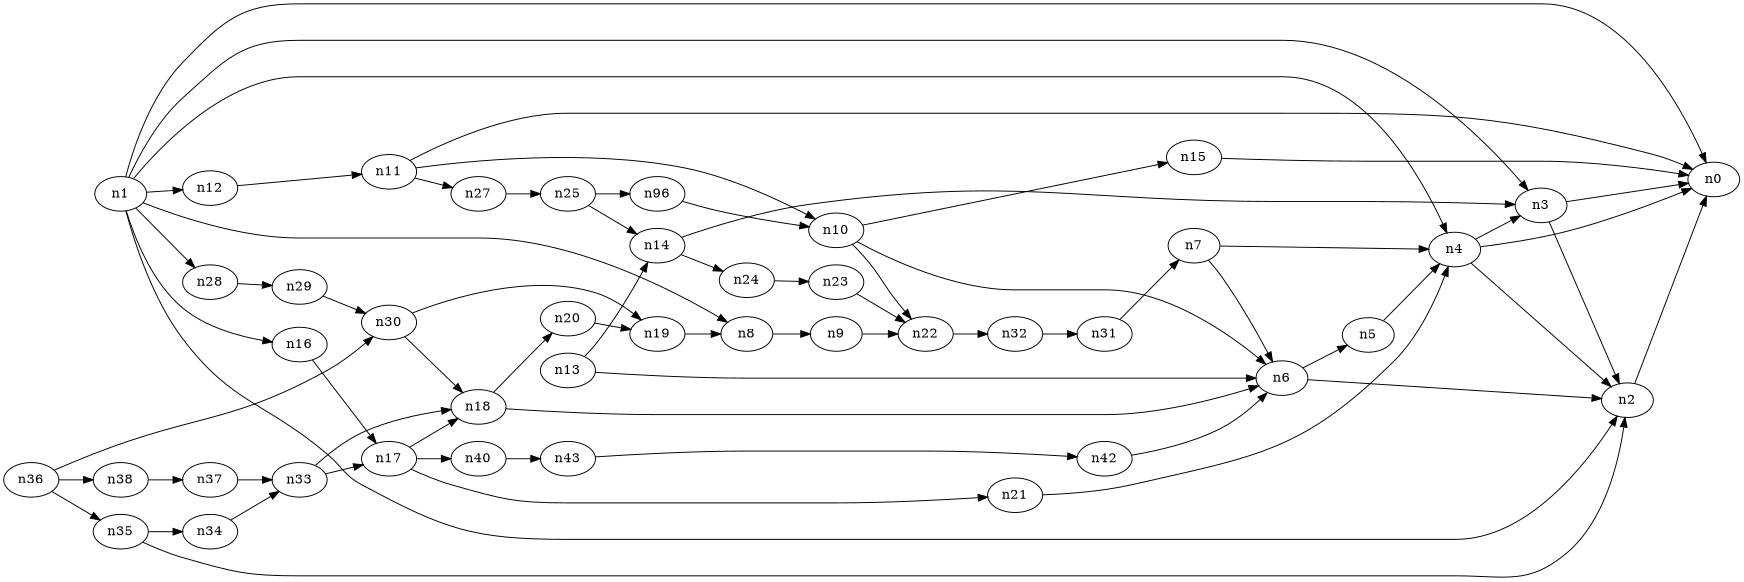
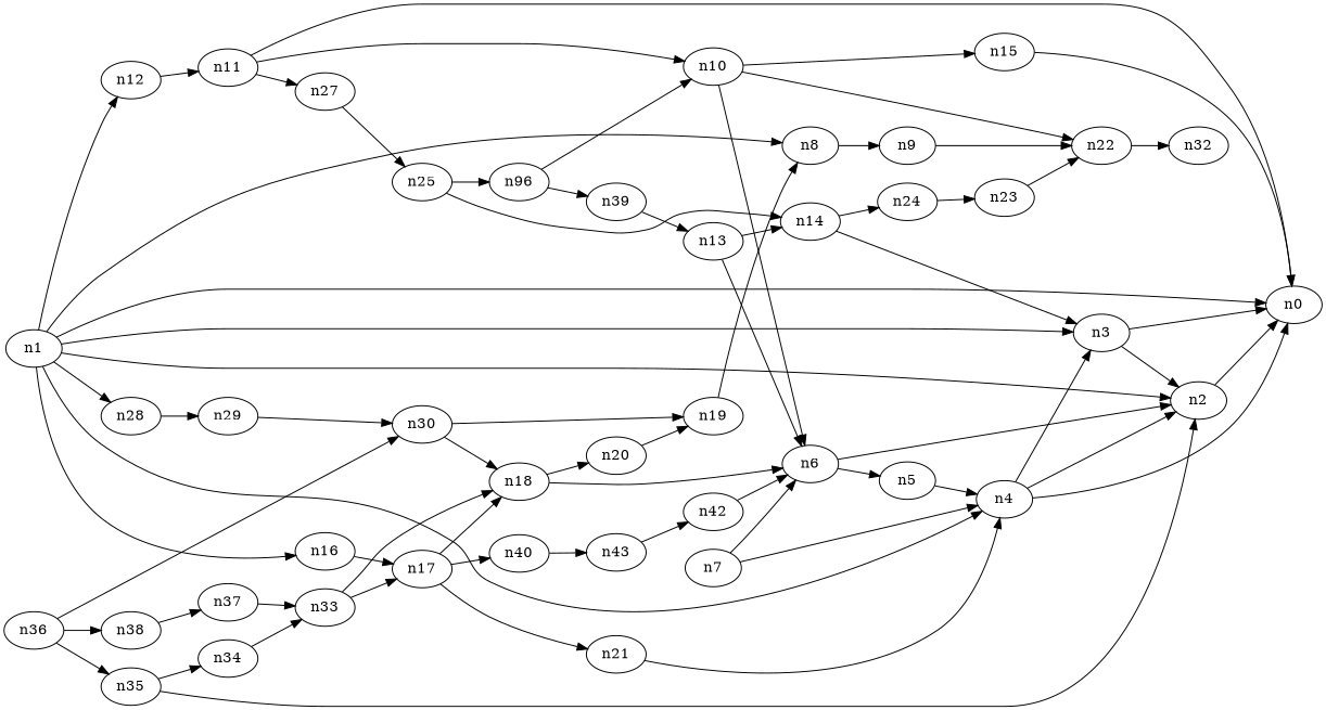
  digraph {
    rankdir=LR
    n1
    n0
    n2
    n3
    n4
    n8
    n12
    n16
    n28
    n9
    n11
    n17
    n29
    n22
    n10
    n27
    n18
    n21
    n40
    n30
    n5
    n6
    n7
    n32
-   n31
    n15
    n25
    n14
    n26 [label=n96]
    n13
    n24
    n23
    n20
    n41 [label=n43]
    n19
    n42
+   n39
    n36
    n35
    n38
    n34
    n37
    n33
    n1 -> n0
    n1 -> n2
    n1 -> n3
    n1 -> n4
    n1 -> n8
    n1 -> n12
    n1 -> n16
    n1 -> n28
    n2 -> n0
    n3 -> n0
    n3 -> n2
    n4 -> n0
    n4 -> n2
    n4 -> n3
    n8 -> n9
    n12 -> n11
    n16 -> n17
    n28 -> n29
    n9 -> n22
    n11 -> n0
    n11 -> n10
    n11 -> n27
    n17 -> n18
    n17 -> n21
    n17 -> n40
    n29 -> n30
    n22 -> n32
    n10 -> n22
    n10 -> n6
    n10 -> n15
    n27 -> n25
    n18 -> n6
    n18 -> n20
    n21 -> n4
    n40 -> n41
    n30 -> n18
    n30 -> n19
    n5 -> n4
    n6 -> n2
    n6 -> n5
    n7 -> n4
    n7 -> n6
-   n32 -> n31
-   n31 -> n7
    n15 -> n0
    n25 -> n14
    n25 -> n26
    n14 -> n3
    n14 -> n24
    n26 -> n10
+   n26 -> n39
    n13 -> n6
    n13 -> n14
    n24 -> n23
    n23 -> n22
    n20 -> n19
    n41 -> n42
    n19 -> n8
    n42 -> n6
+   n39 -> n13
    n36 -> n30
    n36 -> n35
    n36 -> n38
    n35 -> n2
    n35 -> n34
    n38 -> n37
    n34 -> n33
    n37 -> n33
    n33 -> n17
    n33 -> n18
  }
